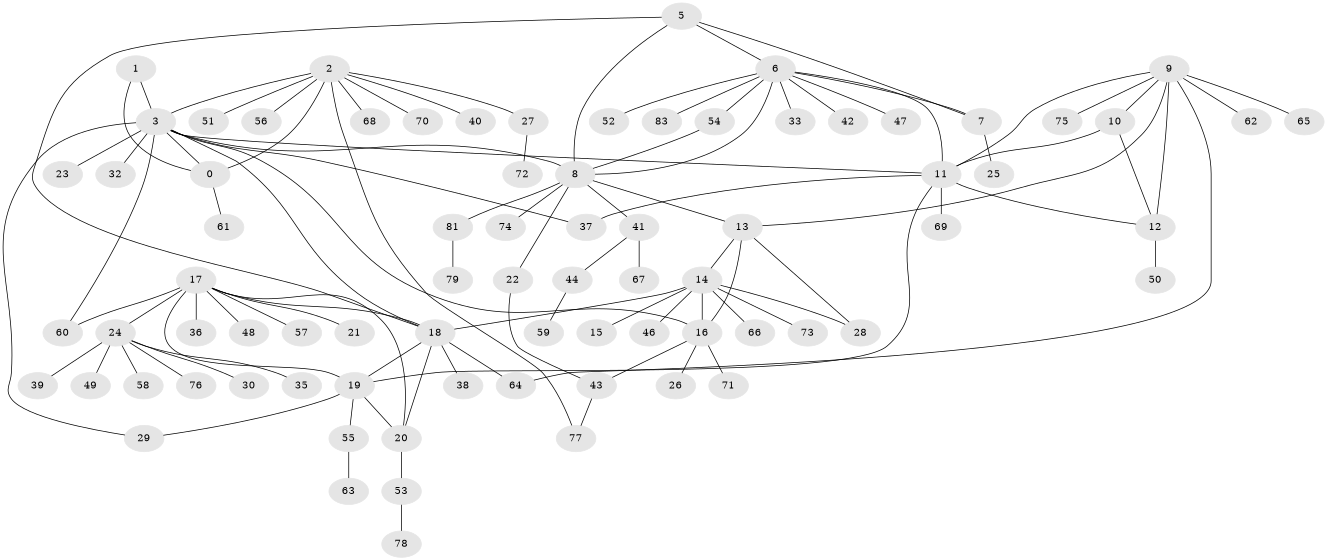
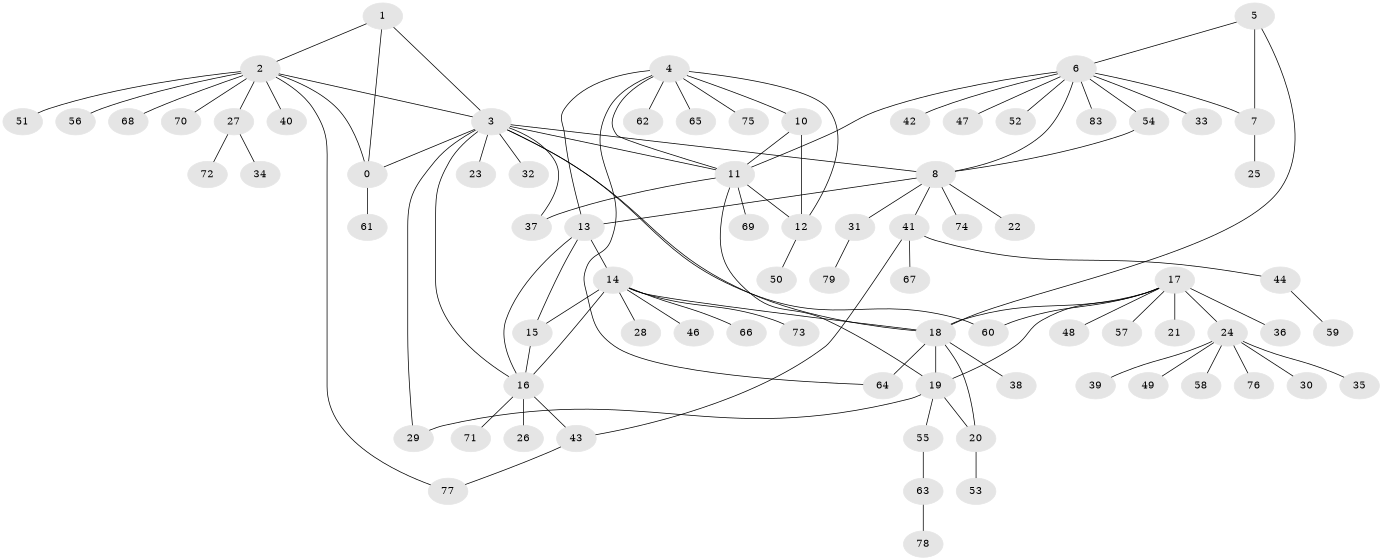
  graph {
    node [color=gray90 style=filled]
    1
    2
    3
    n4 [label=0]
    27
    40
    51
    56
    68
    70
    77
    8
    11
    16
    18
    23
    29
    32
    37
    60
    61
+   34
    72
    13
    22
-   31 [label=81]
+   31
    41
    74
    12
    19
    69
    26
    43
    71
    64
    20
    38
    5
    6
    7
    33
    42
    47
    52
    54
    n46 [label=83]
    25
    14
    15
    79
    44
    67
-   9
+   9 [label=4]
    10
    62
    65
    75
    50
    55
    28
    46
    66
    73
    17
    21
    24
    36
    48
    57
    53
    30
    35
    39
    49
    58
    76
    63
    59
    78
+   1 -- 2
    1 -- 3
    1 -- n4
    2 -- 3
    2 -- n4
    2 -- 27
    2 -- 40
    2 -- 51
    2 -- 56
    2 -- 68
    2 -- 70
    2 -- 77
    3 -- n4
    3 -- 8
    3 -- 11
    3 -- 16
    3 -- 18
    3 -- 23
    3 -- 29
    3 -- 32
    3 -- 37
    3 -- 60
    n4 -- 61
+   27 -- 34
    27 -- 72
    8 -- 13
    8 -- 22
    8 -- 31
    8 -- 41
    8 -- 74
    11 -- 37
    11 -- 12
    11 -- 19
    11 -- 69
    16 -- 26
    16 -- 43
    16 -- 71
    18 -- 19
    18 -- 64
    18 -- 20
    18 -- 38
    13 -- 16
    13 -- 14
-   13 -- 28
+   13 -- 15
    31 -- 79
-   22 -- 43
+   41 -- 43
    41 -- 44
    41 -- 67
    12 -- 50
    19 -- 29
    19 -- 20
    19 -- 55
    43 -- 77
    20 -- 53
-   5 -- 8
    5 -- 18
    5 -- 6
    5 -- 7
    6 -- 8
    6 -- 11
    6 -- 7
    6 -- 33
    6 -- 42
    6 -- 47
    6 -- 52
    6 -- 54
    6 -- n46
    7 -- 25
    54 -- 8
    14 -- 16
    14 -- 18
    14 -- 15
    14 -- 28
    14 -- 46
    14 -- 66
    14 -- 73
+   15 -- 16
    44 -- 59
    9 -- 11
    9 -- 13
    9 -- 12
    9 -- 64
    9 -- 10
    9 -- 62
    9 -- 65
    9 -- 75
    10 -- 11
    10 -- 12
    55 -- 63
    17 -- 18
    17 -- 60
    17 -- 19
-   17 -- 20
    17 -- 21
    17 -- 24
    17 -- 36
    17 -- 48
    17 -- 57
    24 -- 30
    24 -- 35
    24 -- 39
    24 -- 49
    24 -- 58
    24 -- 76
-   53 -- 78
+   63 -- 78
  }
